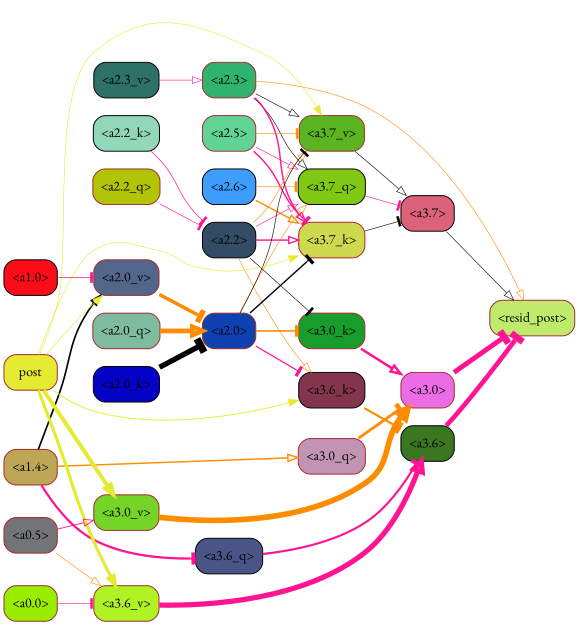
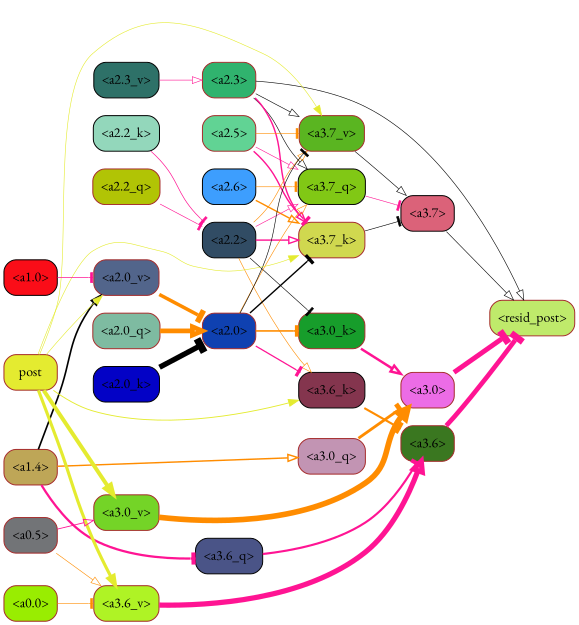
  strict digraph {
    fontname="EB Garamond"
    rankdir=LR
    splines=true
    node [color=brown fontname="EB Garamond" shape=box style="filled, rounded"]
    edge [arrowhead=onormal color=deeppink fontname="EB Garamond" penwidth=0.6]
    "<a3.7>" [color=black fillcolor="#db6279"]
    "<resid_post>" [fillcolor="#bfea6b"]
-   "<a3.6>" [color=black fillcolor="#3a7720"]
+   "<a3.6>" [fillcolor="#3a7720"]
    "<a3.0>" [fillcolor="#ec6ce6"]
    "<a2.3>" [fillcolor="#30b36e"]
    "<a3.7_q>" [color=black fillcolor="#81c815"]
    "<a3.7_k>" [fillcolor="#d0d84f"]
    "<a3.7_v>" [fillcolor="#5ab521"]
    "<a3.6_q>" [color=black fillcolor="#4a5487"]
    "<a3.0_q>" [fillcolor="#c294b3"]
    "<a3.6_k>" [color=black fillcolor="#84354e"]
    "<a3.0_k>" [fillcolor="#179d2b"]
    "<a3.6_v>" [fillcolor="#aff325"]
    "<a3.0_v>" [fillcolor="#74d427"]
    "<a2.6>" [color=black fillcolor="#3d9efe"]
    "<a2.5>" [fillcolor="#61d394"]
    "<a2.2>" [color=black fillcolor="#314c64"]
    "<a2.0>" [fillcolor="#0f41b1"]
    "<a1.4>" [fillcolor="#bea657"]
    "<a2.0_v>" [fillcolor="#52658b"]
    n21 [fillcolor="#e4eb30" label=post]
    "<a0.5>" [fillcolor="#727477"]
    "<a0.0>" [fillcolor="#99ed01"]
    "<a2.2_q>" [fillcolor="#b1c405"]
    "<a2.0_q>" [fillcolor="#7ebba1"]
    "<a2.2_k>" [color=black fillcolor="#93d7bb"]
    "<a2.0_k>" [color=black fillcolor="#0302c6"]
    "<a2.3_v>" [color=black fillcolor="#2e7168"]
    "<a1.0>" [color=black fillcolor="#fa0d18"]
    "<a3.7>" -> "<resid_post>" [color=black]
    "<a3.6>" -> "<resid_post>" [arrowhead=tee penwidth=4.749041676521301]
    "<a3.0>" -> "<resid_post>" [arrowhead=tee penwidth=5.004215121269226]
-   "<a2.3>" -> "<resid_post>" [color=darkorange]
+   "<a2.3>" -> "<resid_post>" [color=black]
    "<a2.3>" -> "<a3.7_q>" [color=black]
    "<a2.3>" -> "<a3.7_k>" [penwidth=1.4391854107379913]
    "<a2.3>" -> "<a3.7_v>" [color=black]
    "<a3.7_q>" -> "<a3.7>" [arrowhead=tee]
    "<a3.7_k>" -> "<a3.7>" [arrowhead=tee color=black]
    "<a3.7_v>" -> "<a3.7>" [color=black]
    "<a3.6_q>" -> "<a3.6>" [arrowhead=tee penwidth=2.160832464694977]
    "<a3.0_q>" -> "<a3.0>" [arrowhead=tee color=darkorange penwidth=2.870753765106201]
    "<a3.6_k>" -> "<a3.6>" [arrowhead=tee color=darkorange penwidth=2.13908451795578]
    "<a3.0_k>" -> "<a3.0>" [penwidth=2.520303964614868]
    "<a3.6_v>" -> "<a3.6>" [penwidth=5.297133803367615]
    "<a3.0_v>" -> "<a3.0>" [color=darkorange penwidth=5.680712580680847]
    "<a2.6>" -> "<a3.7_q>" [arrowhead=tee color=darkorange]
    "<a2.6>" -> "<a3.7_k>" [color=darkorange penwidth=1.4180794060230255]
    "<a2.5>" -> "<a3.7_q>"
    "<a2.5>" -> "<a3.7_k>" [arrowhead=tee penwidth=1.4281435310840607]
    "<a2.5>" -> "<a3.7_v>" [arrowhead=tee color=darkorange]
    "<a2.2>" -> "<a3.7_q>"
    "<a2.2>" -> "<a3.7_k>" [penwidth=1.3982512056827545]
    "<a2.2>" -> "<a3.7_v>" [color=darkorange]
    "<a2.2>" -> "<a3.6_k>" [color=darkorange]
    "<a2.2>" -> "<a3.0_k>" [arrowhead=tee color=black]
    "<a2.0>" -> "<a3.7_q>" [color=darkorange]
    "<a2.0>" -> "<a3.7_k>" [arrowhead=tee color=black penwidth=1.404832512140274]
    "<a2.0>" -> "<a3.7_v>" [arrowhead=tee color=black]
    "<a2.0>" -> "<a3.6_k>" [arrowhead=tee penwidth=1.2708758115768433]
    "<a2.0>" -> "<a3.0_k>" [arrowhead=tee color=darkorange penwidth=1.6207245588302612]
    "<a1.4>" -> "<a3.6_q>" [arrowhead=tee penwidth=2.289449453353882]
    "<a1.4>" -> "<a3.0_q>" [color=darkorange penwidth=1.4600623846054077]
    "<a1.4>" -> "<a2.0_v>" [color=black penwidth=1.676277220249176]
    "<a2.0_v>" -> "<a2.0>" [arrowhead=tee color=darkorange penwidth=3.56003999710083]
    n21 -> "<a3.7_k>" [color="#e4eb30" arrowhead=""]
    n21 -> "<a3.7_v>" [color="#e4eb30" arrowhead=""]
    n21 -> "<a3.6_k>" [color="#e4eb30" penwidth=0.9291638135910034 arrowhead=""]
    n21 -> "<a3.6_v>" [color="#e4eb30" penwidth=3.1808209121227264 arrowhead=""]
    n21 -> "<a3.0_v>" [color="#e4eb30" penwidth=4.036660343408585 arrowhead=""]
    n21 -> "<a2.0_v>" [color="#e4eb30" arrowhead=""]
    "<a0.5>" -> "<a3.6_v>" [color=darkorange]
    "<a0.5>" -> "<a3.0_v>" [penwidth=0.8798569142818451]
-   "<a0.0>" -> "<a3.6_v>" [arrowhead=tee]
+   "<a0.0>" -> "<a3.6_v>" [arrowhead=tee color=darkorange]
    "<a2.2_q>" -> "<a2.2>" [arrowhead=tee penwidth=0.6392357051372528]
    "<a2.0_q>" -> "<a2.0>" [color=darkorange penwidth=4.795779317617416]
    "<a2.2_k>" -> "<a2.2>" [arrowhead=tee penwidth=0.7060726433992386]
    "<a2.0_k>" -> "<a2.0>" [arrowhead=tee color=black penwidth=5.401692286133766]
    "<a2.3_v>" -> "<a2.3>"
    "<a1.0>" -> "<a2.0_v>" [arrowhead=tee penwidth=0.7355214953422546]
  }
